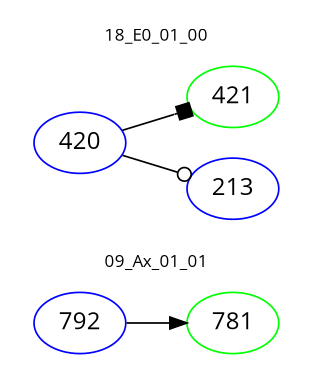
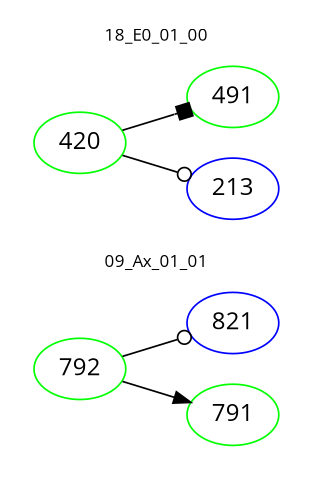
  digraph {
    fontname="Open Sans"
    rankdir=LR
    node [color=blue fontname="Open Sans"]
    edge [arrowhead=odot color=black fontname="Open Sans"]
-   n1 [label=792]
-   n2 [color=green label=781]
-   n4 [label=420]
+   n1 [color=green label=792]
+   n2 [color=green label=791]
+   n3 [label=821]
+   n4 [color=green label=420]
    n5 [label=213]
-   n6 [color=green label=421]
+   n6 [color=green label=491]
    subgraph cluster_1 {
      color=white
      fontsize=10
      label="09_Ax_01_01"
      n1
      n2
+     n3
    }
    subgraph cluster_2 {
      color=white
      fontsize=10
      label="18_E0_01_00"
      n4
      n5
      n6
    }
    n1 -> n2 [arrowhead=normal]
+   n1 -> n3
    n4 -> n5
    n4 -> n6 [arrowhead=box]
  }
